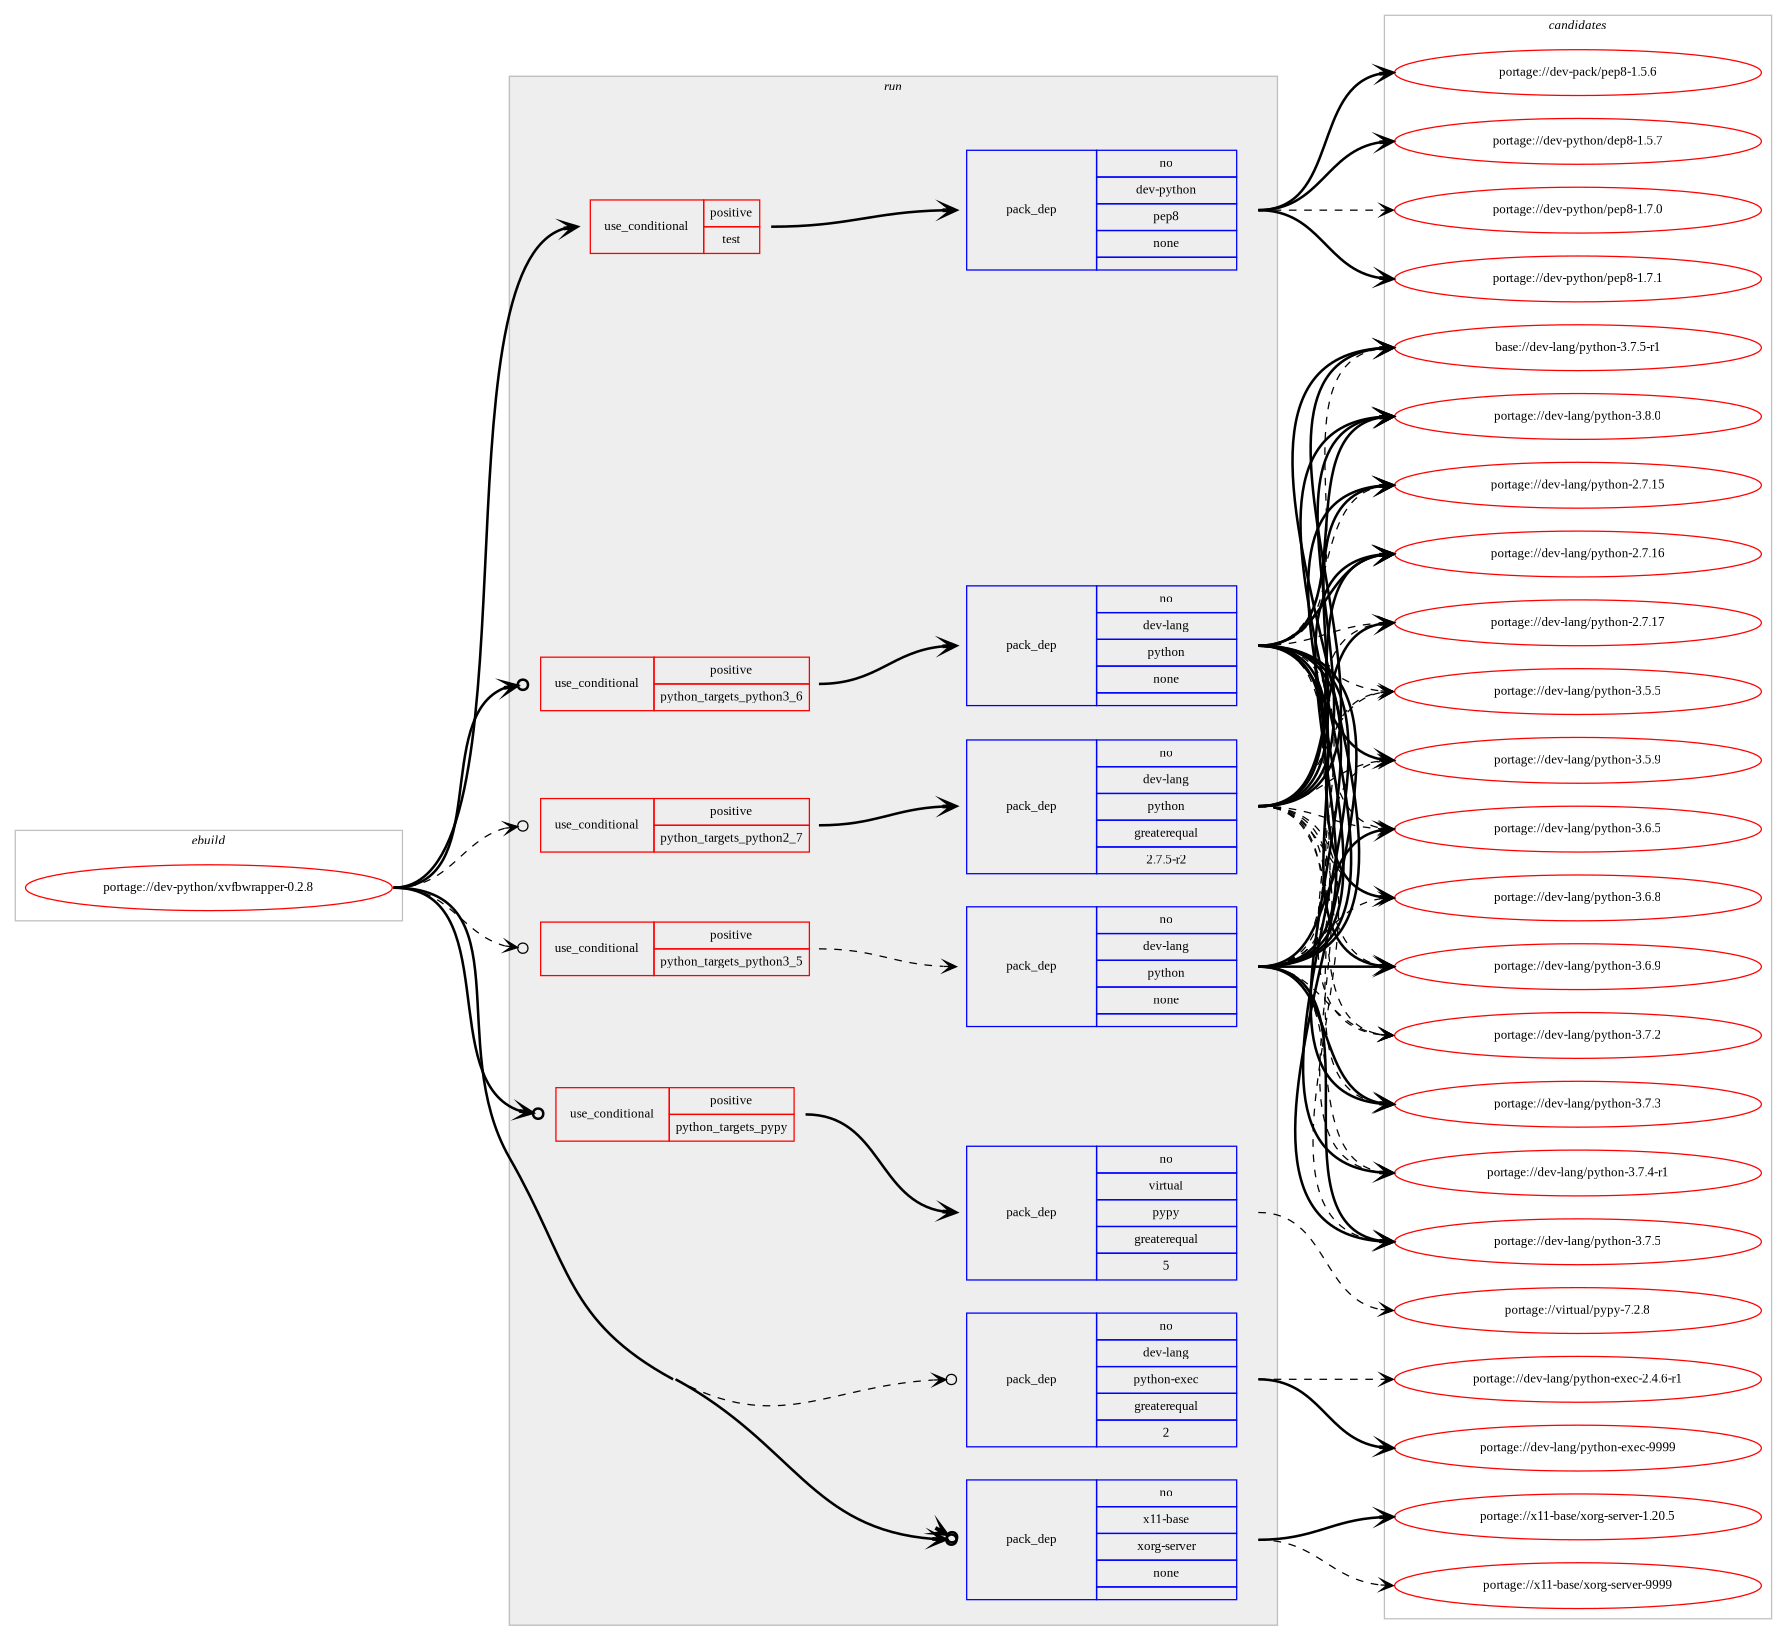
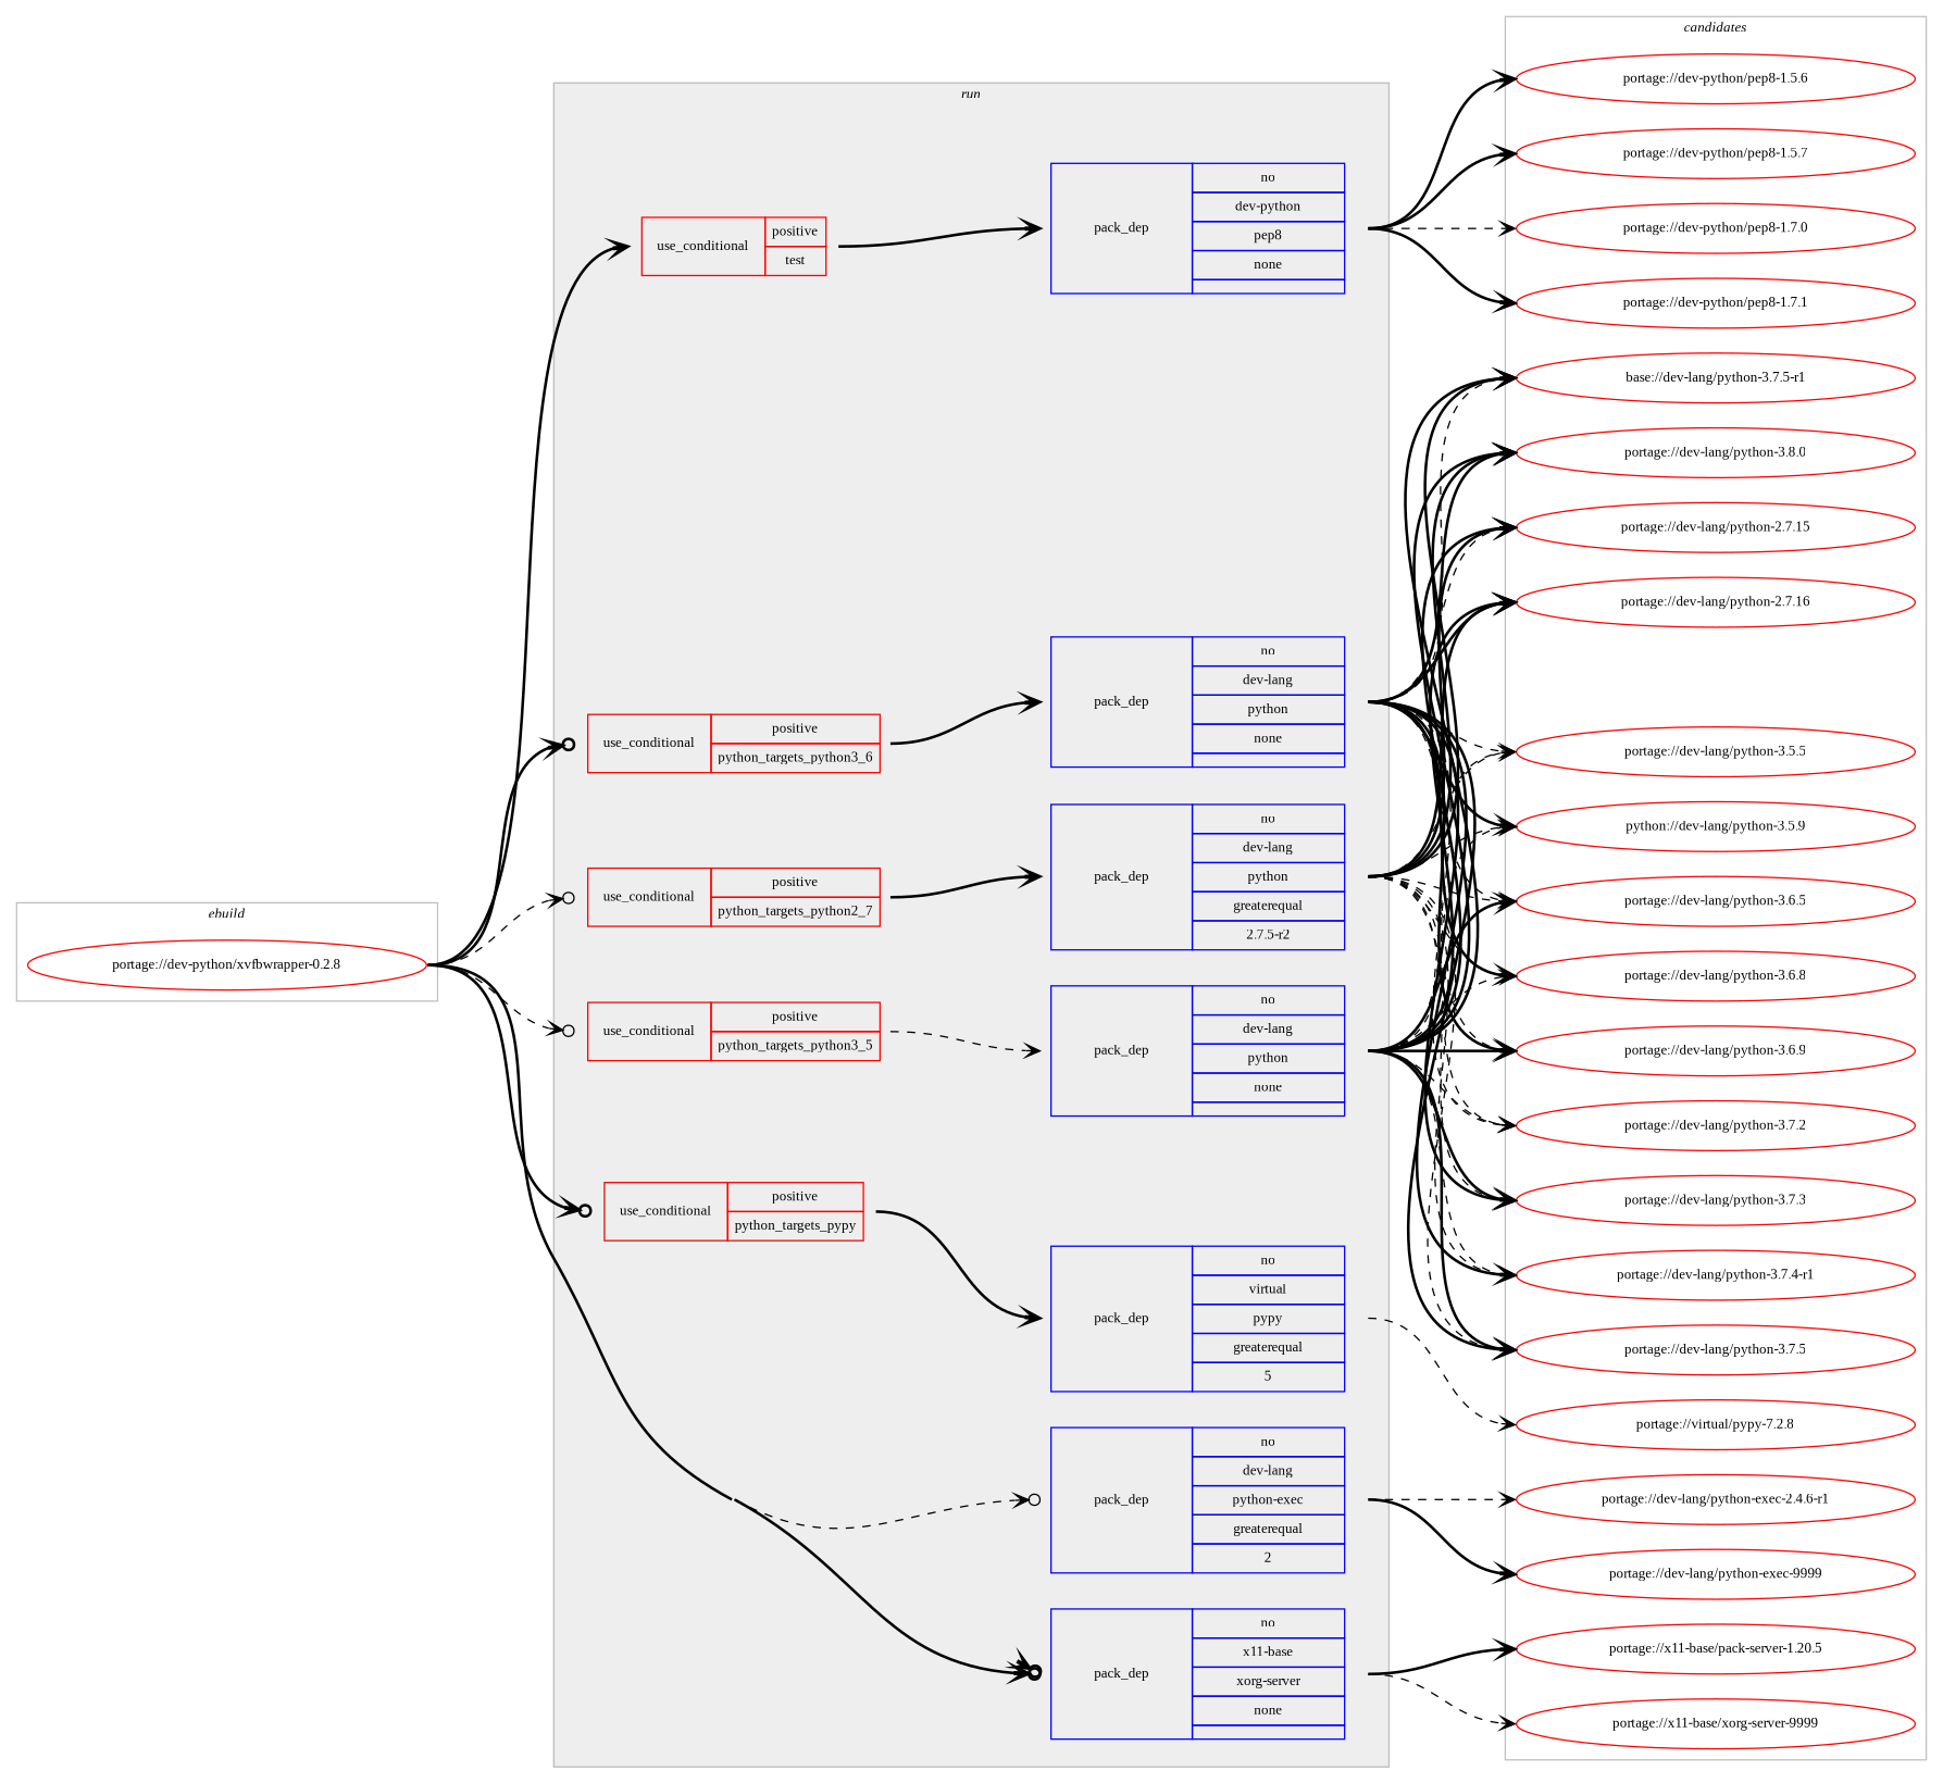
  digraph {
    compound=true
    concentrate=true
    fontname="Liberation Serif"
    fontsize=10
    newrank=true
    rankdir=LR
    ranksep=1.5
    node [color=red fontname="Liberation Serif" fontsize=10]
    edge [arrowhead=vee fontname="Liberation Serif" headport=w style=bold tailport=e weight=100]
    n1 [label="portage://dev-python/xvfbwrapper-0.2.8" width=4]
    n2 [color=blue label=<<TABLE BORDER="0" CELLBORDER="1" CELLSPACING="0" CELLPADDING="4" WIDTH="220"><TR><TD ROWSPAN="6" CELLPADDING="30">pack_dep</TD></TR><TR><TD WIDTH="110">no</TD></TR><TR><TD>dev-python</TD></TR><TR><TD>pep8</TD></TR><TR><TD>none</TD></TR><TR><TD></TD></TR></TABLE>> shape=none]
    n3 [label=<<TABLE BORDER="0" CELLBORDER="1" CELLSPACING="0" CELLPADDING="4"><TR><TD ROWSPAN="3" CELLPADDING="10">use_conditional</TD></TR><TR><TD>positive</TD></TR><TR><TD>test</TD></TR></TABLE>> shape=none]
    n4 [color=blue label=<<TABLE BORDER="0" CELLBORDER="1" CELLSPACING="0" CELLPADDING="4" WIDTH="220"><TR><TD ROWSPAN="6" CELLPADDING="30">pack_dep</TD></TR><TR><TD WIDTH="110">no</TD></TR><TR><TD>virtual</TD></TR><TR><TD>pypy</TD></TR><TR><TD>greaterequal</TD></TR><TR><TD>5</TD></TR></TABLE>> shape=none]
    n5 [label=<<TABLE BORDER="0" CELLBORDER="1" CELLSPACING="0" CELLPADDING="4"><TR><TD ROWSPAN="3" CELLPADDING="10">use_conditional</TD></TR><TR><TD>positive</TD></TR><TR><TD>python_targets_pypy</TD></TR></TABLE>> shape=none]
    n6 [color=blue label=<<TABLE BORDER="0" CELLBORDER="1" CELLSPACING="0" CELLPADDING="4" WIDTH="220"><TR><TD ROWSPAN="6" CELLPADDING="30">pack_dep</TD></TR><TR><TD WIDTH="110">no</TD></TR><TR><TD>dev-lang</TD></TR><TR><TD>python</TD></TR><TR><TD>greaterequal</TD></TR><TR><TD>2.7.5-r2</TD></TR></TABLE>> shape=none]
    n7 [label=<<TABLE BORDER="0" CELLBORDER="1" CELLSPACING="0" CELLPADDING="4"><TR><TD ROWSPAN="3" CELLPADDING="10">use_conditional</TD></TR><TR><TD>positive</TD></TR><TR><TD>python_targets_python2_7</TD></TR></TABLE>> shape=none]
    n8 [color=blue label=<<TABLE BORDER="0" CELLBORDER="1" CELLSPACING="0" CELLPADDING="4" WIDTH="220"><TR><TD ROWSPAN="6" CELLPADDING="30">pack_dep</TD></TR><TR><TD WIDTH="110">no</TD></TR><TR><TD>dev-lang</TD></TR><TR><TD>python</TD></TR><TR><TD>none</TD></TR><TR><TD></TD></TR></TABLE>> shape=none]
    n9 [label=<<TABLE BORDER="0" CELLBORDER="1" CELLSPACING="0" CELLPADDING="4"><TR><TD ROWSPAN="3" CELLPADDING="10">use_conditional</TD></TR><TR><TD>positive</TD></TR><TR><TD>python_targets_python3_5</TD></TR></TABLE>> shape=none]
    n10 [color=blue label=<<TABLE BORDER="0" CELLBORDER="1" CELLSPACING="0" CELLPADDING="4" WIDTH="220"><TR><TD ROWSPAN="6" CELLPADDING="30">pack_dep</TD></TR><TR><TD WIDTH="110">no</TD></TR><TR><TD>dev-lang</TD></TR><TR><TD>python</TD></TR><TR><TD>none</TD></TR><TR><TD></TD></TR></TABLE>> shape=none]
    n11 [label=<<TABLE BORDER="0" CELLBORDER="1" CELLSPACING="0" CELLPADDING="4"><TR><TD ROWSPAN="3" CELLPADDING="10">use_conditional</TD></TR><TR><TD>positive</TD></TR><TR><TD>python_targets_python3_6</TD></TR></TABLE>> shape=none]
    n12 [color=blue label=<<TABLE BORDER="0" CELLBORDER="1" CELLSPACING="0" CELLPADDING="4" WIDTH="220"><TR><TD ROWSPAN="6" CELLPADDING="30">pack_dep</TD></TR><TR><TD WIDTH="110">no</TD></TR><TR><TD>dev-lang</TD></TR><TR><TD>python-exec</TD></TR><TR><TD>greaterequal</TD></TR><TR><TD>2</TD></TR></TABLE>> shape=none]
    n13 [color=blue label=<<TABLE BORDER="0" CELLBORDER="1" CELLSPACING="0" CELLPADDING="4" WIDTH="220"><TR><TD ROWSPAN="6" CELLPADDING="30">pack_dep</TD></TR><TR><TD WIDTH="110">no</TD></TR><TR><TD>x11-base</TD></TR><TR><TD>xorg-server</TD></TR><TR><TD>none</TD></TR><TR><TD></TD></TR></TABLE>> shape=none]
-   n14 [label="portage://dev-pack/pep8-1.5.6" width=4]
-   n15 [label="portage://dev-python/dep8-1.5.7" width=4]
+   n14 [label="portage://dev-python/pep8-1.5.6" width=4]
+   n15 [label="portage://dev-python/pep8-1.5.7" width=4]
    n16 [label="portage://dev-python/pep8-1.7.0" width=4]
    n17 [label="portage://dev-python/pep8-1.7.1" width=4]
    n18 [label="portage://virtual/pypy-7.2.8" width=4]
    n19 [label="portage://dev-lang/python-2.7.15" width=4]
    n20 [label="portage://dev-lang/python-2.7.16" width=4]
-   n21 [label="portage://dev-lang/python-2.7.17" width=4]
    n22 [label="portage://dev-lang/python-3.5.5" width=4]
-   n23 [label="portage://dev-lang/python-3.5.9" width=4]
+   n23 [label="python://dev-lang/python-3.5.9" width=4]
    n24 [label="portage://dev-lang/python-3.6.5" width=4]
    n25 [label="portage://dev-lang/python-3.6.8" width=4]
    n26 [label="portage://dev-lang/python-3.6.9" width=4]
    n27 [label="portage://dev-lang/python-3.7.2" width=4]
    n28 [label="portage://dev-lang/python-3.7.3" width=4]
    n29 [label="portage://dev-lang/python-3.7.4-r1" width=4]
    n30 [label="portage://dev-lang/python-3.7.5" width=4]
    n31 [label="base://dev-lang/python-3.7.5-r1" width=4]
    n32 [label="portage://dev-lang/python-3.8.0" width=4]
    n33 [label="portage://dev-lang/python-exec-2.4.6-r1" width=4]
    n34 [label="portage://dev-lang/python-exec-9999" width=4]
-   n35 [label="portage://x11-base/xorg-server-1.20.5" width=4]
+   n35 [label="portage://x11-base/pack-server-1.20.5" width=4]
    n36 [label="portage://x11-base/xorg-server-9999" width=4]
    subgraph cluster_1 {
      color=gray
      label=<<i>ebuild</i>>
      rank=same
      n1
    }
    subgraph cluster_2 {
      color=gray
      label=<<i>dependencies</i>>
      subgraph cluster_3 {
        color=gray
        fillcolor="#eeeeee"
        label=<<i>compile</i>>
        style=filled
        subgraph sub_4 {
          color=gray
          fillcolor="#eeeeee"
          label=<<i>compile</i>>
          style=filled
          n3
          subgraph sub_5 {
            color=gray
            fillcolor="#eeeeee"
            label=<<i>compile</i>>
            style=filled
            n2
          }
        }
      }
      subgraph cluster_6 {
        color=gray
        fillcolor="#eeeeee"
        label=<<i>compile and run</i>>
        style=filled
        subgraph sub_7 {
          color=gray
          fillcolor="#eeeeee"
          label=<<i>compile and run</i>>
          style=filled
          n5
          subgraph sub_8 {
            color=gray
            fillcolor="#eeeeee"
            label=<<i>compile and run</i>>
            style=filled
            n4
          }
        }
        subgraph sub_9 {
          color=gray
          fillcolor="#eeeeee"
          label=<<i>compile and run</i>>
          style=filled
          n7
          subgraph sub_10 {
            color=gray
            fillcolor="#eeeeee"
            label=<<i>compile and run</i>>
            style=filled
            n6
          }
        }
        subgraph sub_11 {
          color=gray
          fillcolor="#eeeeee"
          label=<<i>compile and run</i>>
          style=filled
          n9
          subgraph sub_12 {
            color=gray
            fillcolor="#eeeeee"
            label=<<i>compile and run</i>>
            style=filled
            n8
          }
        }
        subgraph sub_13 {
          color=gray
          fillcolor="#eeeeee"
          label=<<i>compile and run</i>>
          style=filled
          n11
          subgraph sub_14 {
            color=gray
            fillcolor="#eeeeee"
            label=<<i>compile and run</i>>
            style=filled
            n10
          }
        }
        subgraph sub_15 {
          color=gray
          fillcolor="#eeeeee"
          label=<<i>compile and run</i>>
          style=filled
          n12
        }
        subgraph sub_16 {
          color=gray
          fillcolor="#eeeeee"
          label=<<i>compile and run</i>>
          style=filled
          n13
        }
      }
      subgraph cluster_17 {
        color=gray
        fillcolor="#eeeeee"
        label=<<i>run</i>>
        style=filled
      }
    }
    subgraph cluster_18 {
      color=gray
      label=<<i>candidates</i>>
      rank=same
      subgraph sub_19 {
        color=black
        label=<<i>candidates</i>>
        nodesep=1
        rank=same
        n14
        n15
        n16
        n17
      }
      subgraph sub_20 {
        color=black
        label=<<i>candidates</i>>
        nodesep=1
        rank=same
        n18
      }
      subgraph sub_21 {
        color=black
        label=<<i>candidates</i>>
        nodesep=1
        rank=same
        n19
        n20
-       n21
        n22
        n23
        n24
        n25
        n26
        n27
        n28
        n29
        n30
        n31
        n32
      }
      subgraph sub_22 {
        color=black
        label=<<i>candidates</i>>
        nodesep=1
        rank=same
        n19
        n20
-       n21
        n22
        n23
        n24
        n25
        n26
        n27
        n28
        n29
        n30
        n31
        n32
      }
      subgraph sub_23 {
        color=black
        label=<<i>candidates</i>>
        nodesep=1
        rank=same
        n19
        n20
-       n21
        n22
        n23
        n24
        n25
        n26
        n27
        n28
        n29
        n30
        n31
        n32
      }
      subgraph sub_24 {
        color=black
        label=<<i>candidates</i>>
        nodesep=1
        rank=same
        n33
        n34
      }
      subgraph sub_25 {
        color=black
        label=<<i>candidates</i>>
        nodesep=1
        rank=same
        n35
        n36
      }
    }
    n1 -> n3 [weight=20]
    n1 -> n5 [arrowhead=odotvee weight=20]
    n1 -> n7 [arrowhead=odotvee style=dashed weight=20]
    n1 -> n9 [arrowhead=odotvee style=dashed weight=20]
    n1 -> n11 [arrowhead=odotvee weight=20]
    n1 -> n12 [arrowhead=odotvee style=dashed weight=20]
    n1 -> n13 [arrowhead=odotvee weight=20]
    n2 -> n14
    n2 -> n15
    n2 -> n16 [style=dashed]
    n2 -> n17
    n3 -> n2 [weight=20]
    n4 -> n18 [style=dashed]
    n5 -> n4 [weight=20]
    n6 -> n19
    n6 -> n20
-   n6 -> n21
    n6 -> n22 [style=dashed]
    n6 -> n23 [style=dashed]
    n6 -> n24 [style=dashed]
    n6 -> n25 [style=dashed]
    n6 -> n26 [style=dashed]
    n6 -> n27 [style=dashed]
    n6 -> n28 [style=dashed]
    n6 -> n29 [style=dashed]
    n6 -> n30 [style=dashed]
    n6 -> n31
    n6 -> n32
    n7 -> n6 [weight=20]
    n8 -> n19
    n8 -> n20
-   n8 -> n21 [style=dashed]
    n8 -> n22 [style=dashed]
    n8 -> n23 [style=dashed]
    n8 -> n24
    n8 -> n25 [style=dashed]
    n8 -> n26
    n8 -> n27 [style=dashed]
    n8 -> n28
    n8 -> n29 [style=dashed]
    n8 -> n30
    n8 -> n31
    n8 -> n32
    n9 -> n8 [style=dashed weight=20]
    n10 -> n19 [style=dashed]
    n10 -> n20
-   n10 -> n21 [style=dashed]
    n10 -> n22 [style=dashed]
    n10 -> n23
    n10 -> n24 [style=dashed]
    n10 -> n25
    n10 -> n26
    n10 -> n27 [style=dashed]
    n10 -> n28
    n10 -> n29
    n10 -> n30
    n10 -> n31 [style=dashed]
    n10 -> n32
    n11 -> n10 [weight=20]
    n12 -> n33 [style=dashed]
    n12 -> n34
    n13 -> n35
    n13 -> n36 [style=dashed]
  }
